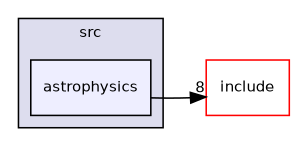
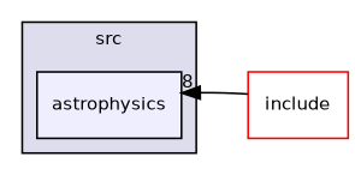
  digraph {
    compound=true
    rankdir=LR
    node [fontname=Helvetica fontsize=10 shape=box style=filled]
    n1 [fillcolor="#eeeeff" label=astrophysics pencolor=black]
    n2 [color=red fillcolor=white label=include]
    subgraph cluster_1 {
      bgcolor="#ddddee"
      fontname=Helvetica
      fontsize=10
      label=src
      pencolor=black
      n1
    }
-   n1 -> n2 [headlabel=8 labeldistance=1.5 labelfontname=Helvetica labelfontsize=10]
+   n2 -> n1 [headlabel=8 labeldistance=1.5 labelfontname=Helvetica labelfontsize=10]
  }
